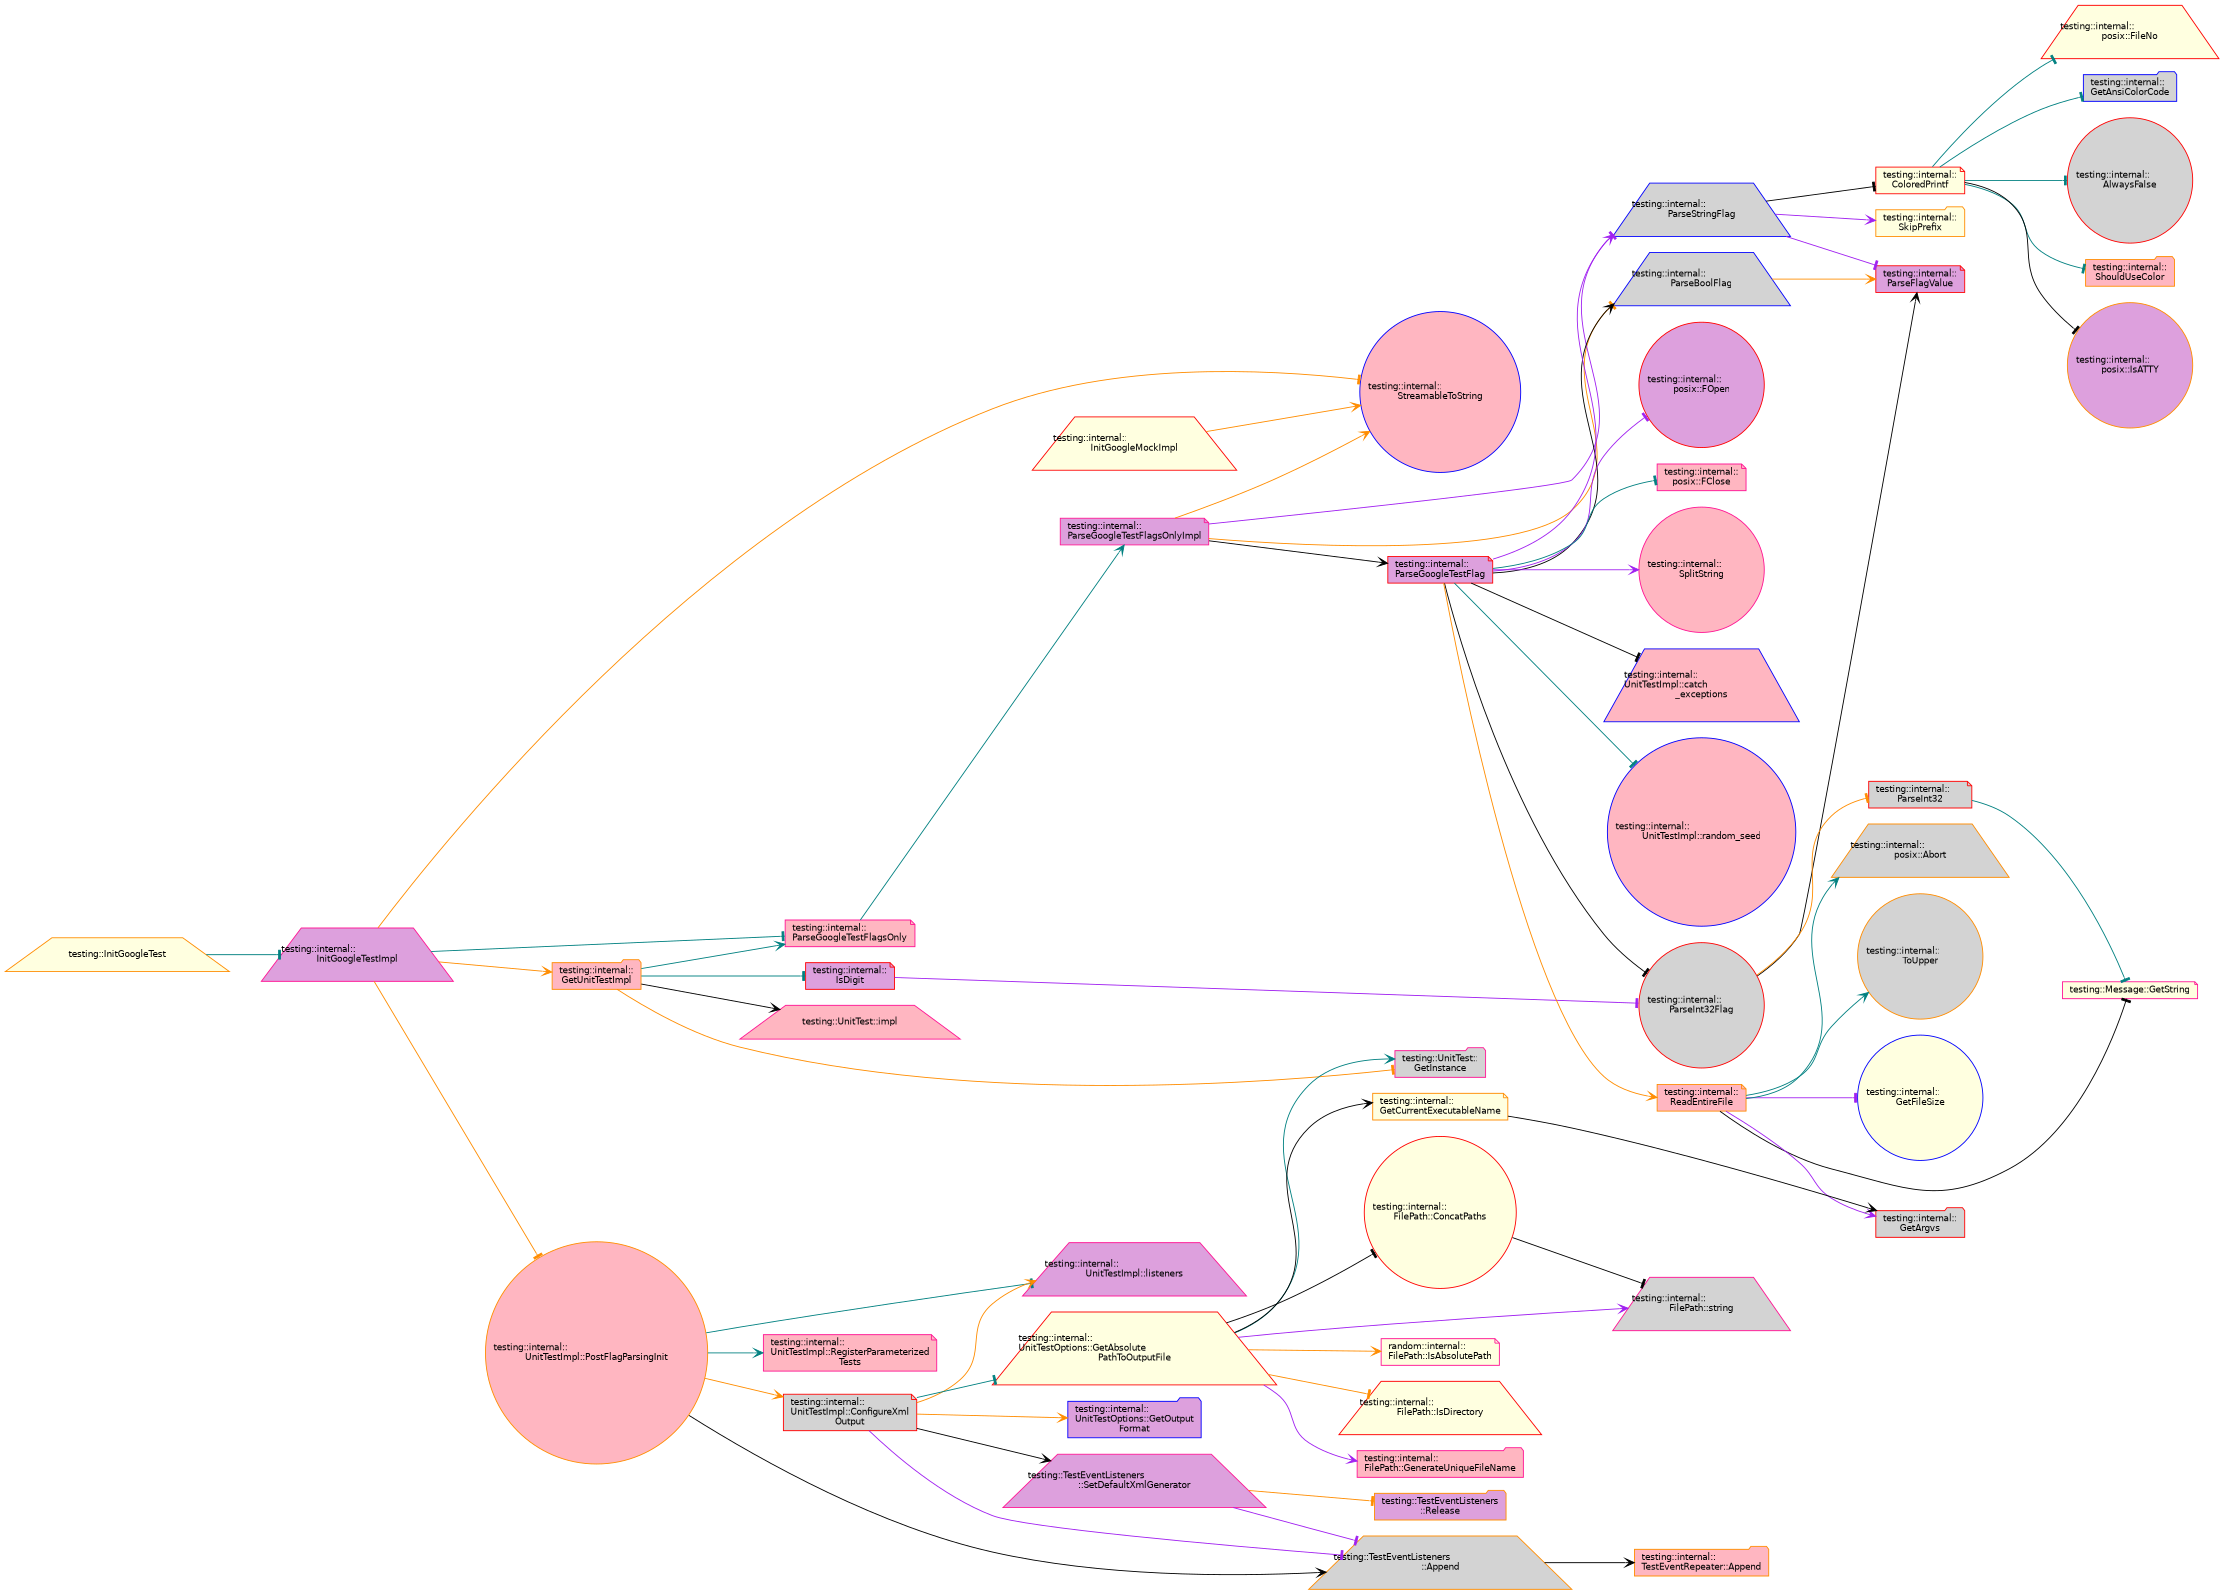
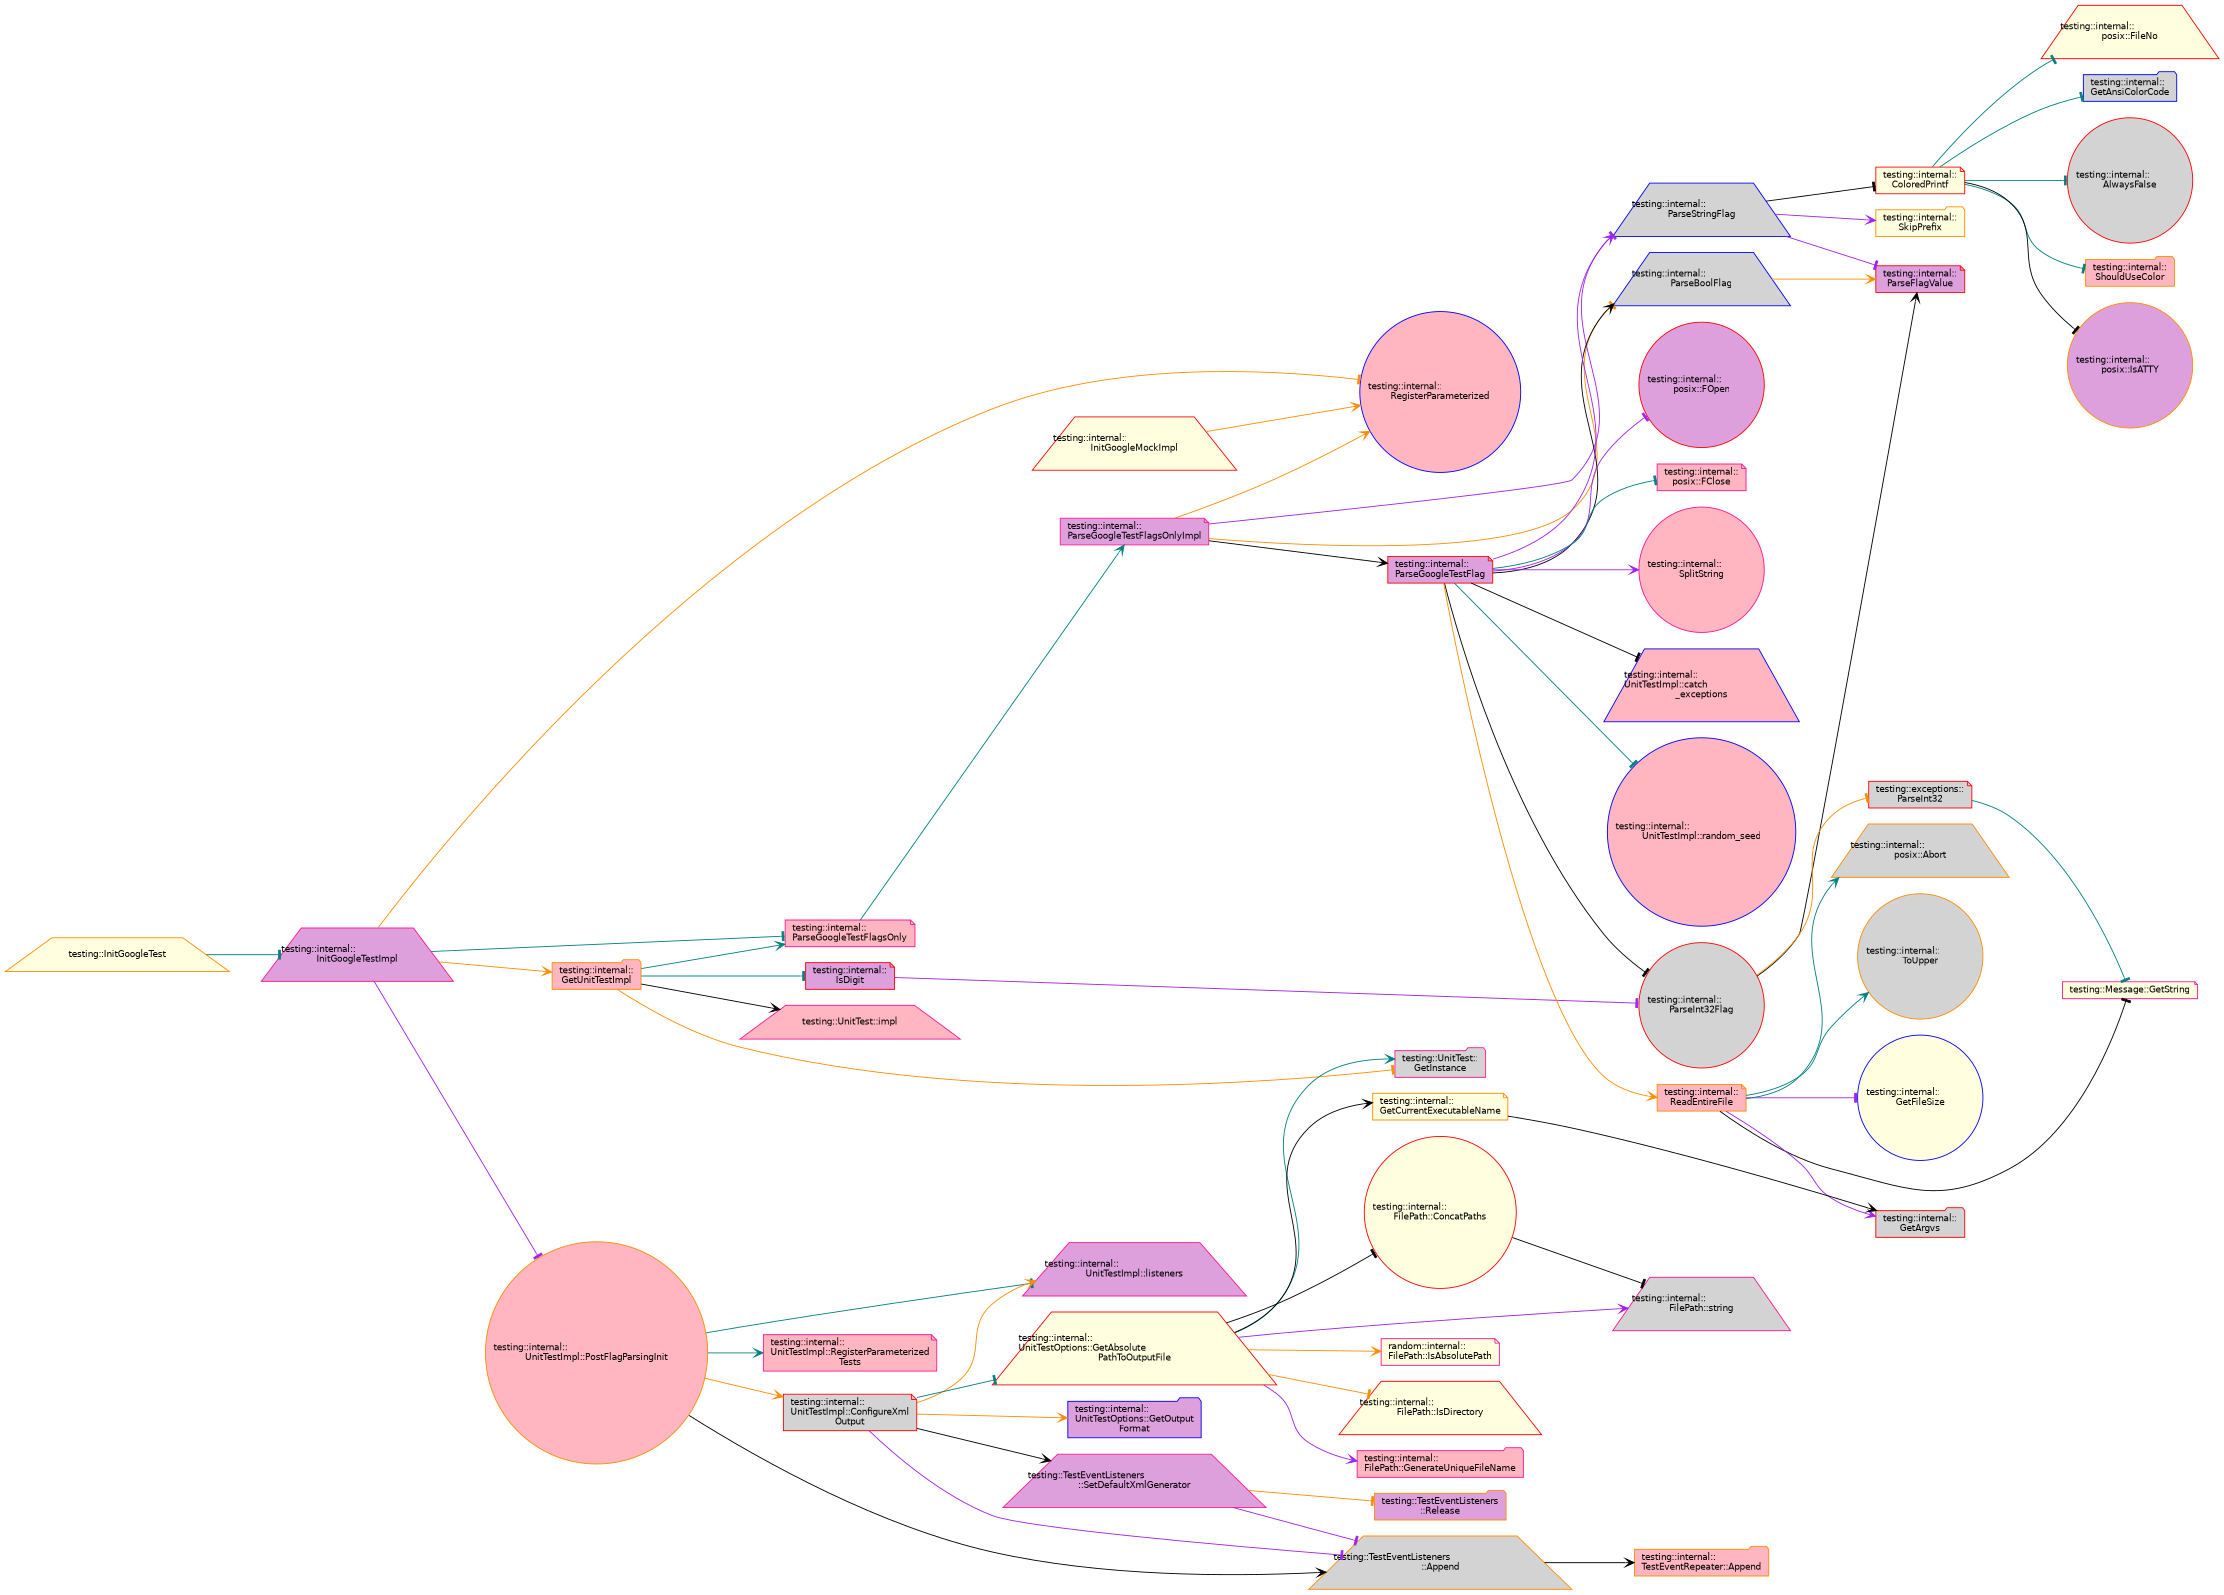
  digraph {
    rankdir=LR
    node [color=red fillcolor=lightpink fontname=Helvetica fontsize=10 shape=trapezium style=filled]
    edge [arrowhead=tee color=teal fontname=Helvetica fontsize=10 labelfontname=Helvetica labelfontsize=10 style=solid]
    n1 [fillcolor=lightyellow fontcolor=black height=0.2 label="testing::internal::\lInitGoogleMockImpl" width=0.4]
-   n2 [color=blue height=0.2 label="testing::internal::\lStreamableToString" shape=circle width=0.4]
+   n2 [color=blue height=0.2 label="testing::internal::\lRegisterParameterized" shape=circle width=0.4]
    n3 [color=darkorange fillcolor=lightyellow height=0.2 label="testing::InitGoogleTest" width=0.4]
    n4 [color=deeppink fillcolor=plum height=0.2 label="testing::internal::\lInitGoogleTestImpl" width=0.4]
    n5 [color=deeppink height=0.2 label="testing::internal::\lParseGoogleTestFlagsOnly" shape=note width=0.4]
    n6 [color=darkorange height=0.2 label="testing::internal::\lGetUnitTestImpl" shape=folder width=0.4]
    n7 [color=darkorange height=0.2 label="testing::internal::\lUnitTestImpl::PostFlagParsingInit" shape=circle width=0.4]
    n8 [color=deeppink fillcolor=plum height=0.2 label="testing::internal::\lParseGoogleTestFlagsOnlyImpl" shape=note width=0.4]
    n9 [color=deeppink fillcolor=lightgrey height=0.2 label="testing::UnitTest::\lGetInstance" shape=folder width=0.4]
    n10 [color=deeppink height=0.2 label="testing::UnitTest::impl" width=0.4]
    n11 [fillcolor=plum height=0.2 label="testing::internal::\lIsDigit" shape=note width=0.4]
    n12 [color=deeppink fillcolor=plum height=0.2 label="testing::internal::\lUnitTestImpl::listeners" width=0.4]
    n13 [color=darkorange fillcolor=lightgrey height=0.2 label="testing::TestEventListeners\l::Append" width=0.4]
    n14 [color=deeppink height=0.2 label="testing::internal::\lUnitTestImpl::RegisterParameterized\lTests" shape=note width=0.4]
    n15 [fillcolor=lightgrey height=0.2 label="testing::internal::\lUnitTestImpl::ConfigureXml\lOutput" shape=note width=0.4]
    n16 [color=blue fillcolor=lightgrey height=0.2 label="testing::internal::\lParseBoolFlag" width=0.4]
    n17 [color=blue fillcolor=lightgrey height=0.2 label="testing::internal::\lParseStringFlag" width=0.4]
    n18 [fillcolor=plum height=0.2 label="testing::internal::\lParseGoogleTestFlag" shape=note width=0.4]
    n19 [fillcolor=plum height=0.2 label="testing::internal::\lParseFlagValue" shape=note width=0.4]
    n20 [fillcolor=lightgrey height=0.2 label="testing::internal::\lParseInt32Flag" shape=circle width=0.4]
-   n21 [fillcolor=lightgrey height=0.2 label="testing::internal::\lParseInt32" shape=note width=0.4]
+   n21 [fillcolor=lightgrey height=0.2 label="testing::exceptions::\lParseInt32" shape=note width=0.4]
    n22 [color=darkorange fillcolor=lightyellow height=0.2 label="testing::internal::\lSkipPrefix" shape=folder width=0.4]
    n23 [fillcolor=lightyellow height=0.2 label="testing::internal::\lColoredPrintf" shape=note width=0.4]
    n24 [color=blue height=0.2 label="testing::internal::\lUnitTestImpl::catch\l_exceptions" width=0.4]
    n25 [color=blue height=0.2 label="testing::internal::\lUnitTestImpl::random_seed" shape=circle width=0.4]
    n26 [fillcolor=plum height=0.2 label="testing::internal::\lposix::FOpen" shape=circle width=0.4]
    n27 [color=darkorange height=0.2 label="testing::internal::\lReadEntireFile" shape=note width=0.4]
    n28 [color=deeppink height=0.2 label="testing::internal::\lposix::FClose" shape=note width=0.4]
    n29 [color=deeppink height=0.2 label="testing::internal::\lSplitString" shape=circle width=0.4]
    n30 [color=deeppink fillcolor=lightyellow height=0.2 label="testing::Message::GetString" shape=note width=0.4]
    n31 [fillcolor=lightgrey height=0.2 label="testing::internal::\lAlwaysFalse" shape=circle width=0.4]
    n32 [color=darkorange height=0.2 label="testing::internal::\lShouldUseColor" shape=folder width=0.4]
    n33 [color=darkorange fillcolor=plum height=0.2 label="testing::internal::\lposix::IsATTY" shape=circle width=0.4]
    n34 [fillcolor=lightyellow height=0.2 label="testing::internal::\lposix::FileNo" width=0.4]
    n35 [color=blue fillcolor=lightgrey height=0.2 label="testing::internal::\lGetAnsiColorCode" shape=folder width=0.4]
    n36 [color=blue fillcolor=lightyellow height=0.2 label="testing::internal::\lGetFileSize" shape=circle width=0.4]
    n37 [fillcolor=lightgrey height=0.2 label="testing::internal::\lGetArgvs" shape=folder width=0.4]
    n38 [color=darkorange fillcolor=lightgrey height=0.2 label="testing::internal::\lposix::Abort" width=0.4]
    n39 [color=darkorange fillcolor=lightgrey height=0.2 label="testing::internal::\lToUpper" shape=circle width=0.4]
    n40 [color=darkorange height=0.2 label="testing::internal::\lTestEventRepeater::Append" shape=folder width=0.4]
    n41 [color=blue fillcolor=plum height=0.2 label="testing::internal::\lUnitTestOptions::GetOutput\lFormat" shape=folder width=0.4]
    n42 [color=deeppink fillcolor=plum height=0.2 label="testing::TestEventListeners\l::SetDefaultXmlGenerator" width=0.4]
    n43 [fillcolor=lightyellow height=0.2 label="testing::internal::\lUnitTestOptions::GetAbsolute\lPathToOutputFile" width=0.4]
    n44 [color=darkorange fillcolor=plum height=0.2 label="testing::TestEventListeners\l::Release" shape=folder width=0.4]
    n45 [fillcolor=lightyellow height=0.2 label="testing::internal::\lFilePath::ConcatPaths" shape=circle width=0.4]
    n46 [color=deeppink fillcolor=lightgrey height=0.2 label="testing::internal::\lFilePath::string" width=0.4]
    n47 [color=deeppink fillcolor=lightyellow height=0.2 label="random::internal::\lFilePath::IsAbsolutePath" shape=note width=0.4]
    n48 [fillcolor=lightyellow height=0.2 label="testing::internal::\lFilePath::IsDirectory" width=0.4]
    n49 [color=deeppink height=0.2 label="testing::internal::\lFilePath::GenerateUniqueFileName" shape=folder width=0.4]
    n50 [color=darkorange fillcolor=lightyellow height=0.2 label="testing::internal::\lGetCurrentExecutableName" shape=note width=0.4]
    n1 -> n2 [arrowhead=vee color=darkorange]
    n3 -> n4
    n4 -> n2 [color=darkorange]
    n4 -> n5
    n4 -> n6 [arrowhead=vee color=darkorange]
-   n4 -> n7 [color=darkorange]
+   n4 -> n7 [color=purple]
    n5 -> n8 [arrowhead=vee]
    n6 -> n5 [arrowhead=vee]
    n6 -> n9 [color=darkorange]
    n6 -> n10 [arrowhead=vee color=black]
    n6 -> n11
    n7 -> n12
    n7 -> n13 [arrowhead=vee color=black]
    n7 -> n14 [arrowhead=vee]
    n7 -> n15 [arrowhead=vee color=darkorange]
    n8 -> n2 [arrowhead=vee color=darkorange]
    n8 -> n16 [color=darkorange]
    n8 -> n17 [arrowhead=vee color=purple]
    n8 -> n18 [arrowhead=vee color=black]
    n11 -> n20 [color=purple]
    n13 -> n40 [arrowhead=vee color=black]
    n15 -> n12 [arrowhead=vee color=darkorange]
    n15 -> n13 [color=purple]
    n15 -> n41 [arrowhead=vee color=darkorange]
    n15 -> n42 [arrowhead=vee color=black]
    n15 -> n43
    n16 -> n19 [arrowhead=vee color=darkorange]
    n17 -> n19 [color=purple]
    n17 -> n22 [arrowhead=vee color=purple]
    n17 -> n23 [color=black]
    n18 -> n16 [arrowhead=vee color=black]
    n18 -> n17 [color=purple]
    n18 -> n20 [color=black]
    n18 -> n24 [color=black]
    n18 -> n25
    n18 -> n26 [color=purple]
    n18 -> n27 [arrowhead=vee color=darkorange]
    n18 -> n28
    n18 -> n29 [arrowhead=vee color=purple]
    n20 -> n19 [arrowhead=vee color=black]
    n20 -> n21 [color=darkorange]
    n21 -> n30
    n23 -> n31
    n23 -> n32
    n23 -> n33 [color=black]
    n23 -> n34
    n23 -> n35
    n27 -> n30 [color=black]
    n27 -> n36 [color=purple]
    n27 -> n37 [arrowhead=vee color=purple]
    n27 -> n38 [arrowhead=vee]
    n27 -> n39 [arrowhead=vee]
    n42 -> n13 [color=purple]
    n42 -> n44 [color=darkorange]
    n43 -> n9 [arrowhead=vee]
    n43 -> n45 [color=black]
    n43 -> n46 [arrowhead=vee color=purple]
    n43 -> n47 [arrowhead=vee color=darkorange]
    n43 -> n48 [color=darkorange]
    n43 -> n49 [arrowhead=vee color=purple]
    n43 -> n50 [arrowhead=vee color=black]
    n45 -> n46 [color=black]
    n50 -> n37 [arrowhead=vee color=black]
  }
